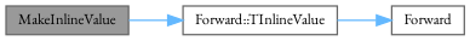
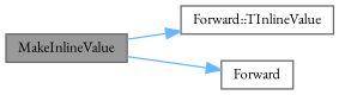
  digraph {
    fontname="EB Garamond"
    rankdir=LR
    node [color=grey40 fillcolor=white fontname="EB Garamond" fontsize=10 shape=box style=filled]
    edge [color=steelblue1 fontname="EB Garamond" fontsize=10 labelfontname=Helvetica labelfontsize=10 style=solid]
    n1 [color=gray40 fillcolor=grey60 fontcolor=black height=0.2 label=MakeInlineValue width=0.4]
    n2 [height=0.2 label="Forward::TInlineValue" width=0.4]
    n3 [height=0.2 label=Forward width=0.4]
    n1 -> n2
-   n2 -> n3
+   n1 -> n3
  }
